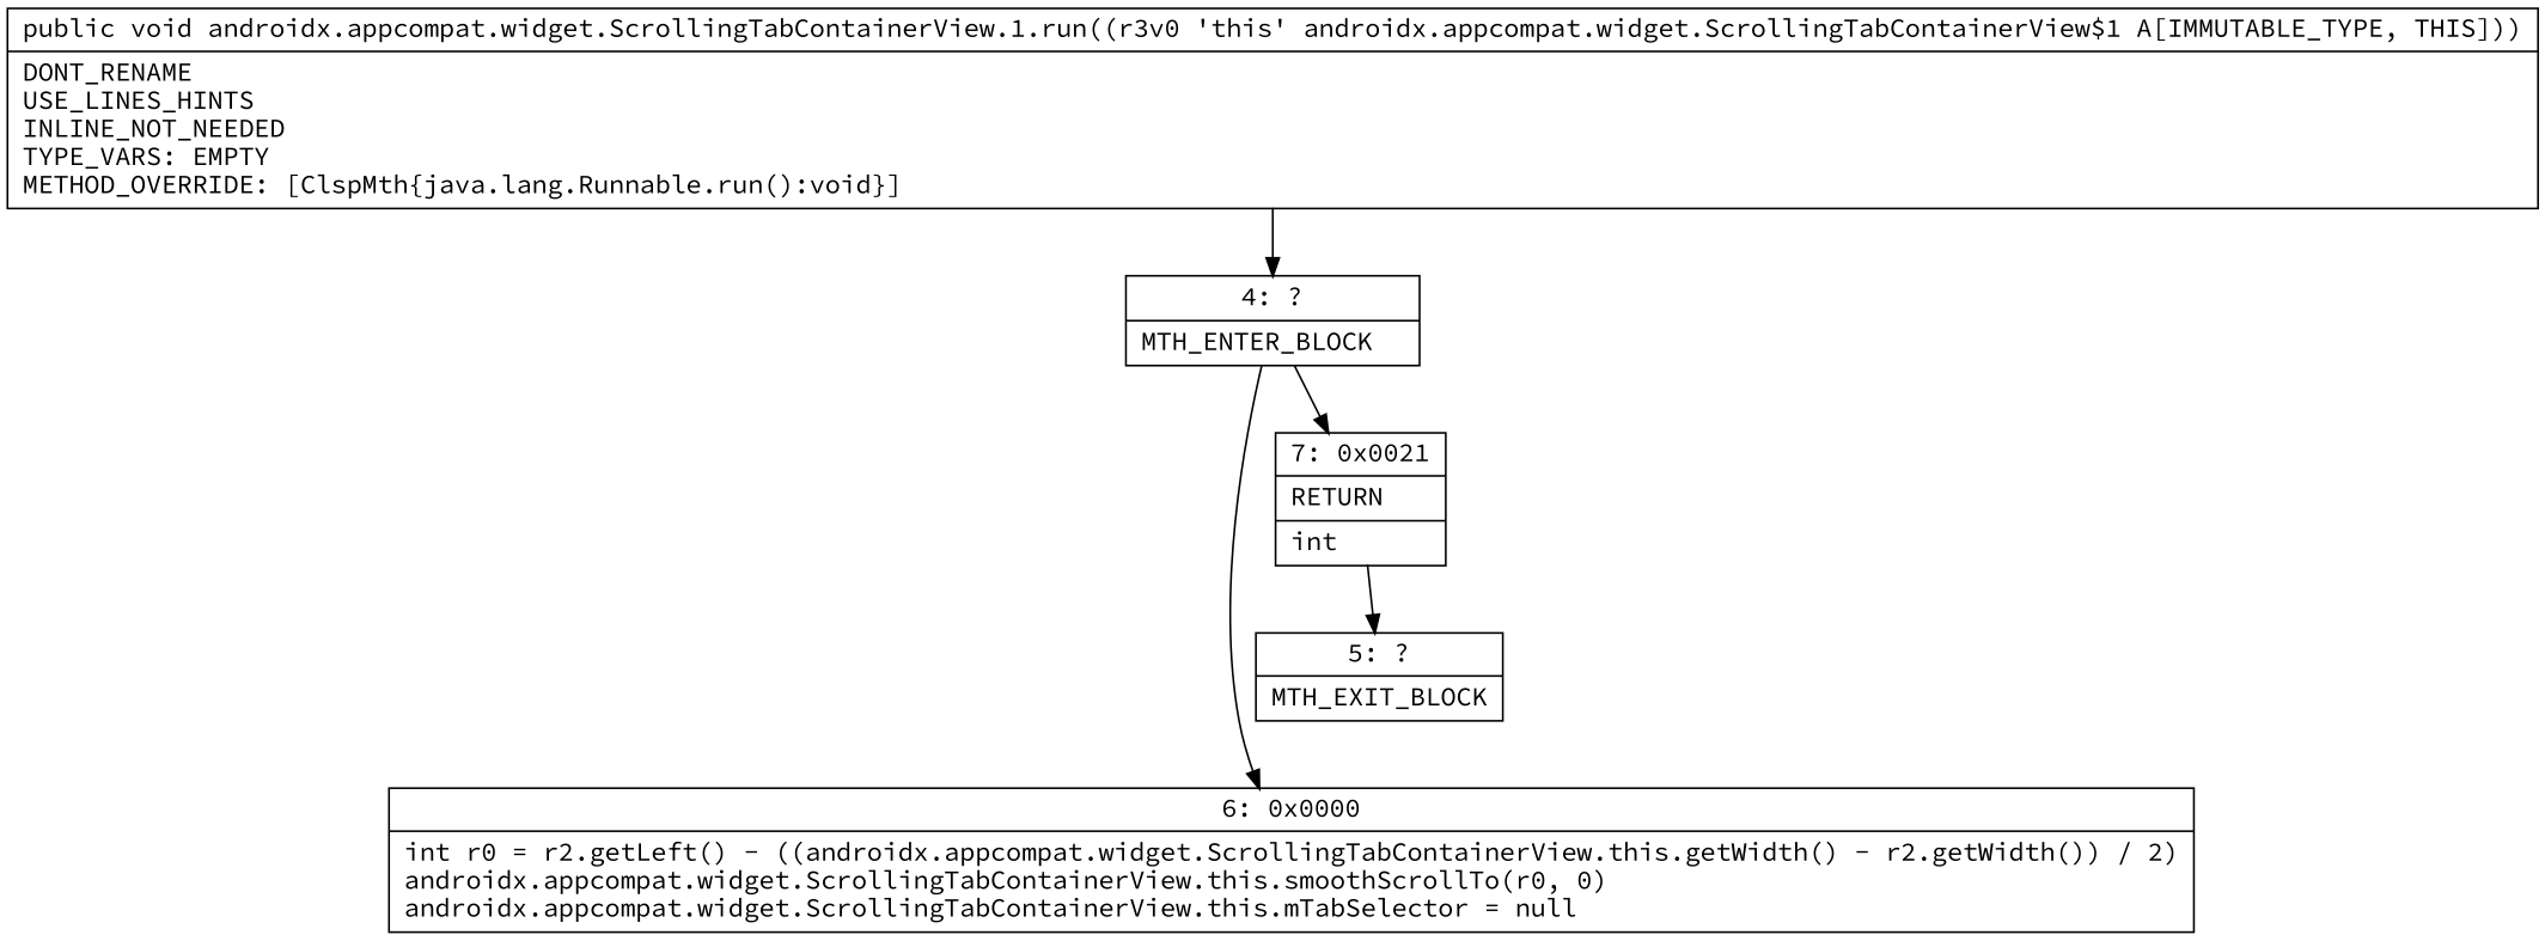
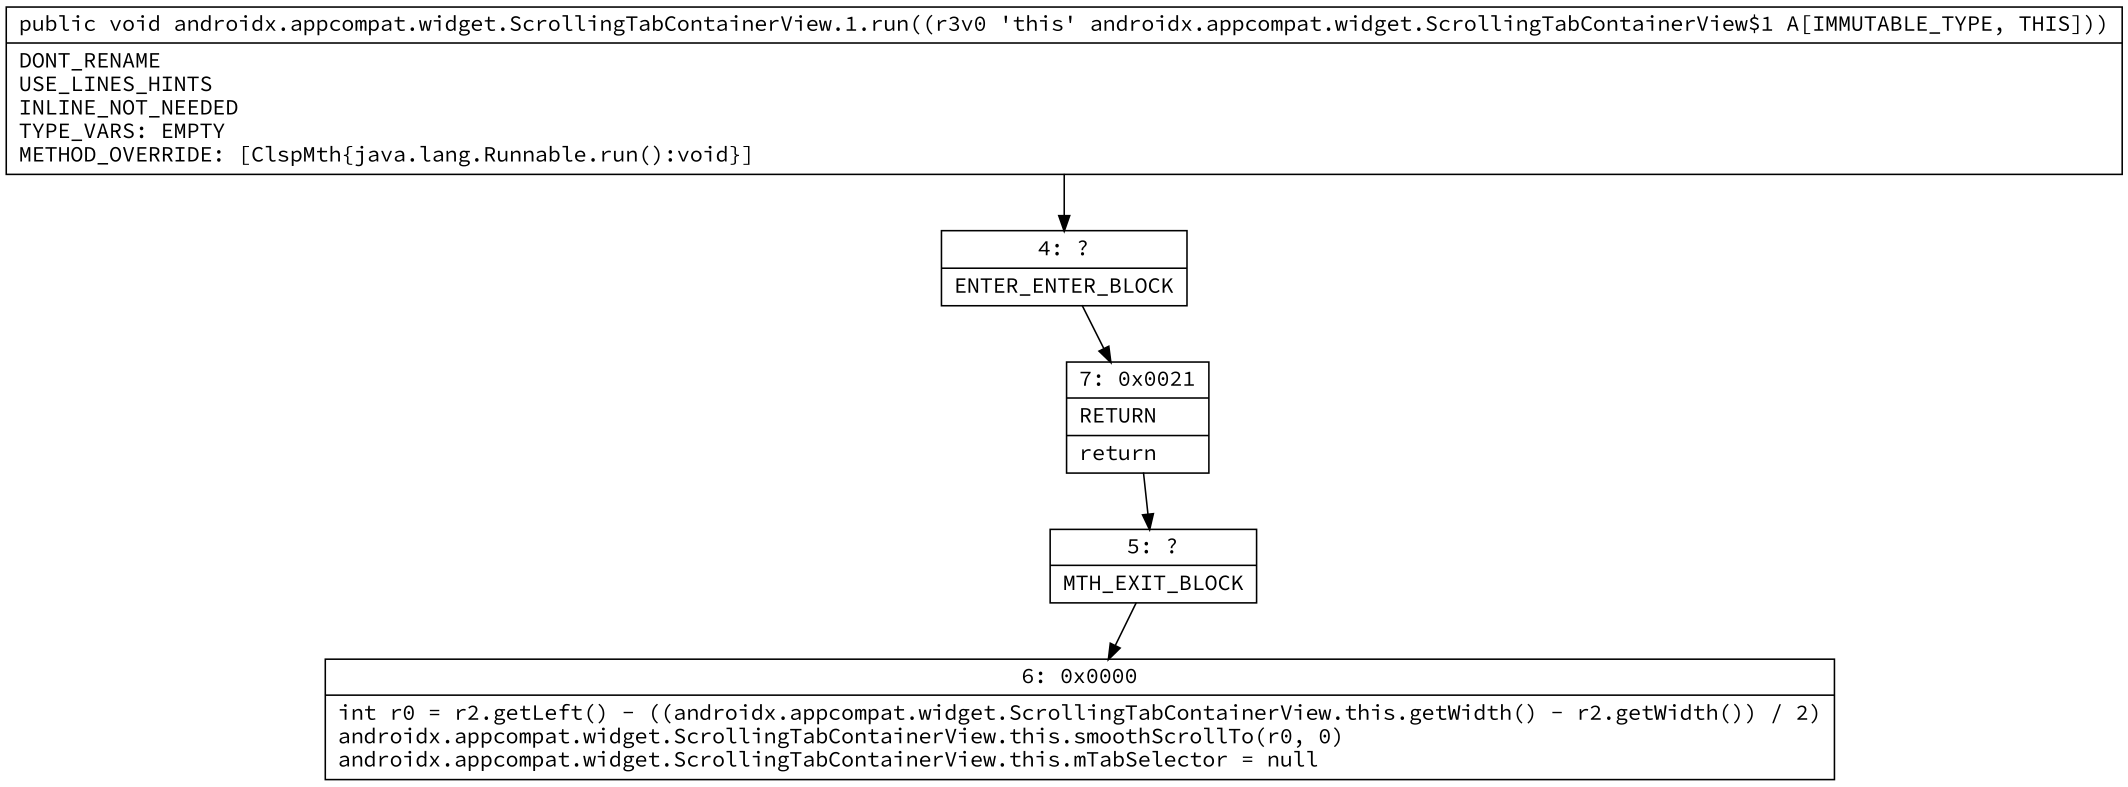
  digraph {
    fontname="Source Code Pro"
    node [fontname="Source Code Pro" shape=record]
    edge [fontname="Source Code Pro"]
-   n1 [label="{4\:\ ?|MTH_ENTER_BLOCK\l}"]
+   n1 [label="{4\:\ ?|ENTER_ENTER_BLOCK\l}"]
    n2 [label="{6\:\ 0x0000|int r0 = r2.getLeft() \- ((androidx.appcompat.widget.ScrollingTabContainerView.this.getWidth() \- r2.getWidth()) \/ 2)\landroidx.appcompat.widget.ScrollingTabContainerView.this.smoothScrollTo(r0, 0)\landroidx.appcompat.widget.ScrollingTabContainerView.this.mTabSelector = null\l}"]
-   n3 [label="{7\:\ 0x0021|RETURN\l|int\l}"]
+   n3 [label="{7\:\ 0x0021|RETURN\l|return\l}"]
    n4 [label="{5\:\ ?|MTH_EXIT_BLOCK\l}"]
    n5 [label="{public void androidx.appcompat.widget.ScrollingTabContainerView.1.run((r3v0 'this' androidx.appcompat.widget.ScrollingTabContainerView$1 A[IMMUTABLE_TYPE, THIS]))  | DONT_RENAME\lUSE_LINES_HINTS\lINLINE_NOT_NEEDED\lTYPE_VARS: EMPTY\lMETHOD_OVERRIDE: [ClspMth\{java.lang.Runnable.run():void\}]\l}"]
-   n1 -> n2
+   n4 -> n2
    n1 -> n3
    n3 -> n4
    n5 -> n1
  }
